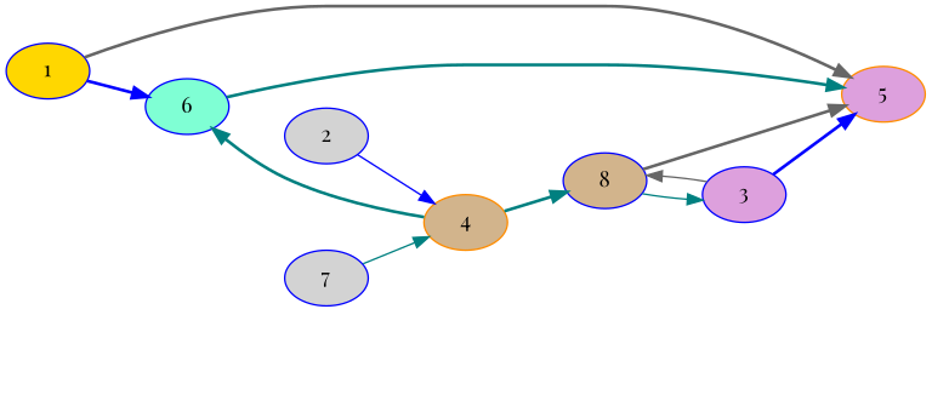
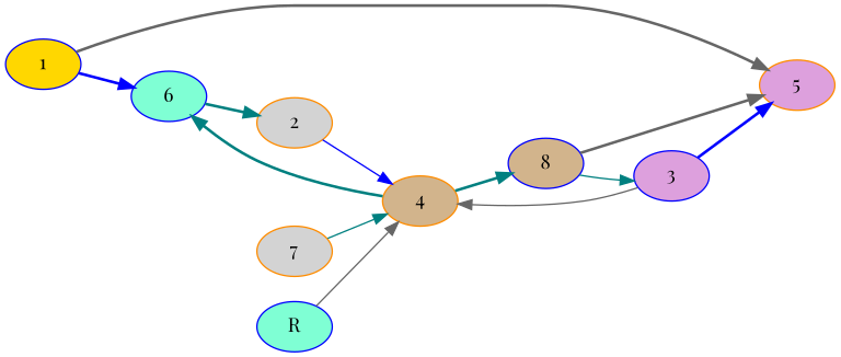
  digraph {
    fontname="Playfair Display"
    rankdir=LR
    node [color=blue fillcolor=plum fontname="Playfair Display" style=filled]
    edge [color=teal fontname="Playfair Display" style=bold]
    5 [color=darkorange]
    1 [fillcolor=gold]
    6 [fillcolor=aquamarine]
-   2 [fillcolor=lightgrey]
+   2 [color=darkorange fillcolor=lightgrey]
    4 [color=darkorange fillcolor=tan]
    8 [fillcolor=tan]
    3
-   7 [fillcolor=lightgrey]
+   7 [color=darkorange fillcolor=lightgrey]
+   R [fillcolor=aquamarine]
    1 -> 5 [color=gray40]
    1 -> 6 [color=blue]
-   6 -> 5
+   6 -> 2
    2 -> 4 [color=blue style=solid]
    4 -> 6
    4 -> 8
    8 -> 5 [color=gray40]
    8 -> 3 [style=solid]
    3 -> 5 [color=blue]
-   3 -> 8 [color=gray40 style=solid]
+   3 -> 4 [color=gray40 style=solid]
    7 -> 4 [style=solid]
+   R -> 4 [color=gray40 style=solid]
  }
